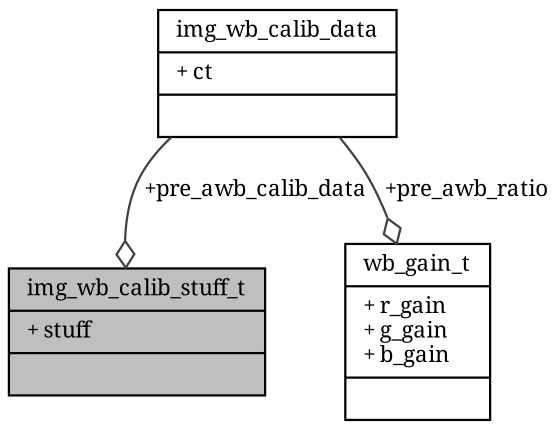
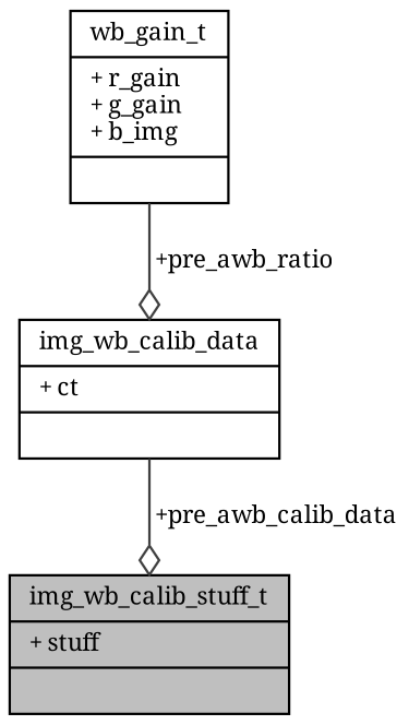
  digraph {
    fontname="Noto Serif"
    node [color=black fontname="Noto Serif" fontsize=10 shape=record]
    edge [arrowhead=odiamond color=grey25 fontname="Noto Serif" fontsize=10 labelfontname=Helvetica labelfontsize=10 style=solid]
    n1 [fillcolor=grey75 fontcolor=black height=0.2 label="{img_wb_calib_stuff_t\n|+ stuff\l|}" style=filled width=0.4]
    n2 [height=0.2 label="{img_wb_calib_data\n|+ ct\l|}" width=0.4]
-   n3 [height=0.2 label="{wb_gain_t\n|+ r_gain\l+ g_gain\l+ b_gain\l|}" width=0.4]
+   n3 [height=0.2 label="{wb_gain_t\n|+ r_gain\l+ g_gain\l+ b_img\l|}" width=0.4]
    n2 -> n1 [label=" +pre_awb_calib_data"]
-   n2 -> n3 [label=" +pre_awb_ratio"]
+   n3 -> n2 [label=" +pre_awb_ratio"]
  }
